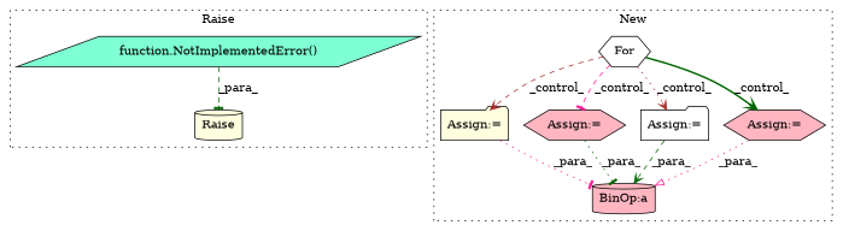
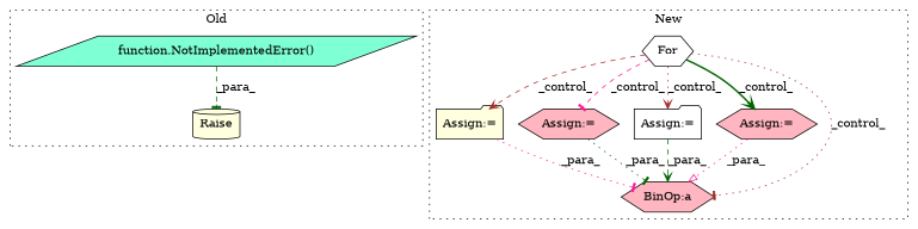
  digraph {
    node [a=68 fillcolor=lightpink l=3 shape=hexagon style=filled]
    edge [arrowhead=tee color=darkgreen style=dotted]
    n1 [a=75 fillcolor=aquamarine l=21 label="function.NotImplementedError()" s=1407 shape=parallelogram]
    n2 [a=91 fillcolor=lightyellow l=6 label=Raise s=1401 shape=cylinder]
    n3 [a=107 fillcolor=white l="4,14" label=For s="2837,2869"]
    n4 [fillcolor=lightyellow label="Assign:=" s=2885 shape=folder]
    n5 [label="Assign:=" s=3029]
    n6 [fillcolor=white label="Assign:=" s=2930 shape=folder]
    n7 [label="Assign:=" s=3078]
-   n8 [a=82 l=8 label="BinOp:a" s=3188 shape=cylinder]
+   n8 [a=82 l=8 label="BinOp:a" s=3188]
    subgraph cluster_1 {
-     label=Raise
+     label=Old
      style=dotted
      n1
      n2
    }
    subgraph cluster_2 {
      label=New
      style=dotted
      n3
      n4
      n5
      n6
      n7
      n8
    }
    n1 -> n2 [label=_para_ style=dashed]
    n3 -> n4 [arrowhead=vee color=brown label=_control_ style=dashed]
    n3 -> n5 [color=deeppink label=_control_ style=dashed]
    n3 -> n6 [arrowhead=vee color=brown label=_control_]
    n3 -> n7 [arrowhead=vee label=_control_ style=bold]
+   n3 -> n8 [color=brown label=_control_]
    n4 -> n8 [color=deeppink label=_para_]
    n5 -> n8 [label=_para_]
    n6 -> n8 [arrowhead=vee label=_para_ style=dashed]
    n7 -> n8 [arrowhead=onormal color=deeppink label=_para_]
  }
